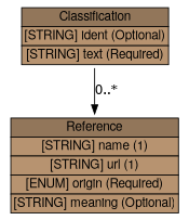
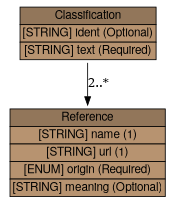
  digraph {
    rankdir=TB
    node [shape=plaintext]
    n1 [height=0.98611 label=<<table BORDER="0" CELLBORDER="1" CELLSPACING="0"> <tr> <td BGCOLOR="#92765a" HREF="/idmef_parser/IDMEFv2/Classification.html" TITLE="The Classification class provides the &quot;name&quot; of an alert, or other information allowing the manager to determine what it is. This name is chosen by the alert provider. "><FONT FACE="Nimbus Sans L">Classification</FONT></td> </tr>" %<tr><td BGCOLOR="#b79370"  HREF="/idmef_parser/IDMEFv2/Classification.html" TITLE="A unique identifier for this classification; see Section 3.2.9."><FONT FACE="Nimbus Sans L">[STRING] ident (Optional)</FONT></td></tr>%<tr><td BGCOLOR="#b79370"  HREF="/idmef_parser/IDMEFv2/Classification.html" TITLE="A vendor-provided string identifying the Alert message."><FONT FACE="Nimbus Sans L">[STRING] text (Required)</FONT></td></tr>%</table>> width=2.4722]
    n2 [height=1.5694 label=<<table BORDER="0" CELLBORDER="1" CELLSPACING="0"> <tr> <td BGCOLOR="#92765a" HREF="/idmef_parser/IDMEFv2/Reference.html" TITLE="The Reference class provides the &quot;name&quot; of an alert, or other information allowing the manager to determine what it is. "><FONT FACE="Nimbus Sans L">Reference</FONT></td> </tr>" %<tr><td BGCOLOR="#b79370"  HREF="/idmef_parser/IDMEFv2/Reference.html" TITLE="The name of the alert, from one of the origins listed below."><FONT FACE="Nimbus Sans L">[STRING] name (1)</FONT></td></tr>%<tr><td BGCOLOR="#b79370"  HREF="/idmef_parser/IDMEFv2/Reference.html" TITLE="A URL at which the manager (or the human operator of the manager) can find additional information about the alert.  The document pointed to by the URL may include an in-depth description of the attack, appropriate countermeasures, or other information deemed relevant by the vendor."><FONT FACE="Nimbus Sans L">[STRING] url (1)</FONT></td></tr>%<tr><td BGCOLOR="#b79370"  HREF="/idmef_parser/IDMEFv2/Reference.html" TITLE="The source from which the name of the alert originates. The permitted values for this attribute are shown below.  The default value is &quot;unknown&quot;.  (See also Section 10.)"><FONT FACE="Nimbus Sans L">[ENUM] origin (Required)</FONT></td></tr>%<tr><td BGCOLOR="#b79370"  HREF="/idmef_parser/IDMEFv2/Reference.html" TITLE="The meaning of the reference, as understood by the alert provider.  This field is only valid if the value of the &lt;origin&gt; attribute is set to &quot;vendor-specific&quot; or &quot;user-specific&quot;."><FONT FACE="Nimbus Sans L">[STRING] meaning (Optional)</FONT></td></tr>%</table>> width=2.7917]
-   n1 -> n2 [label="0..*"]
+   n1 -> n2 [label="2..*"]
  }
